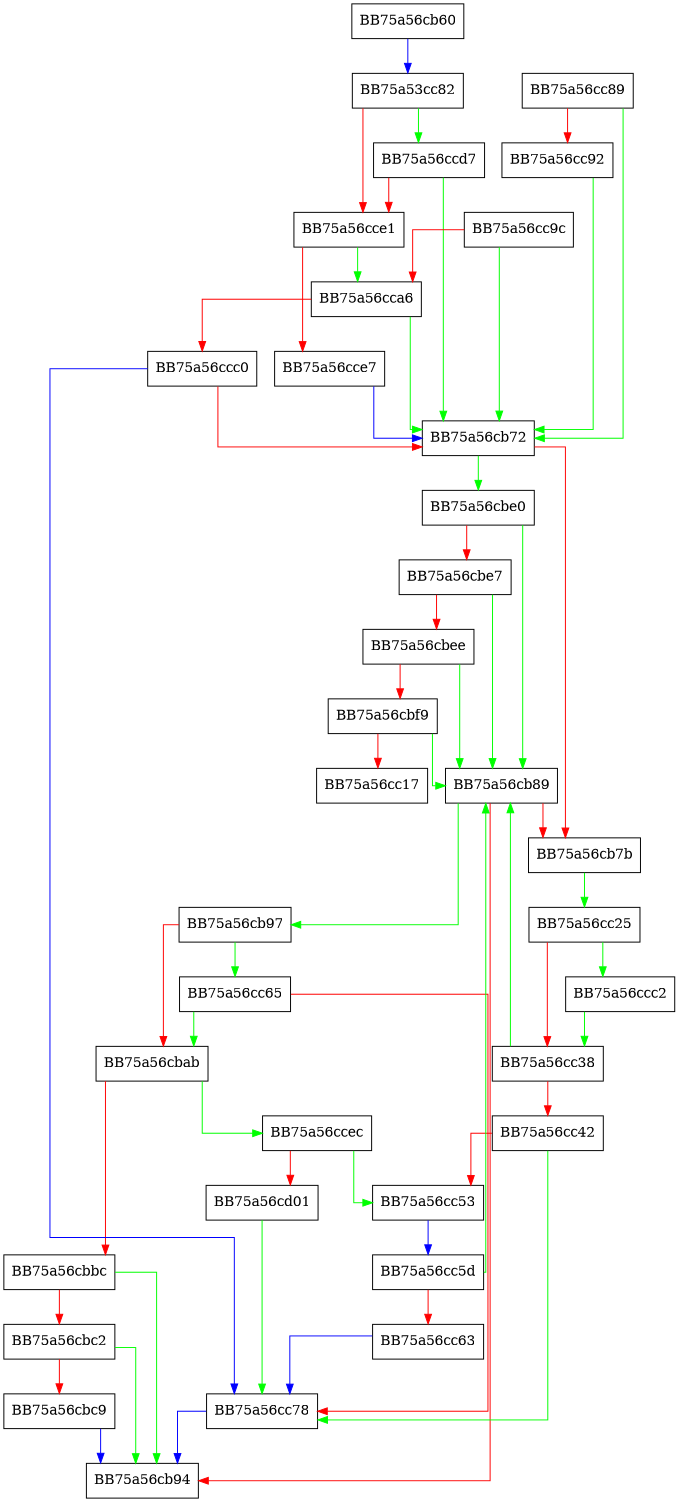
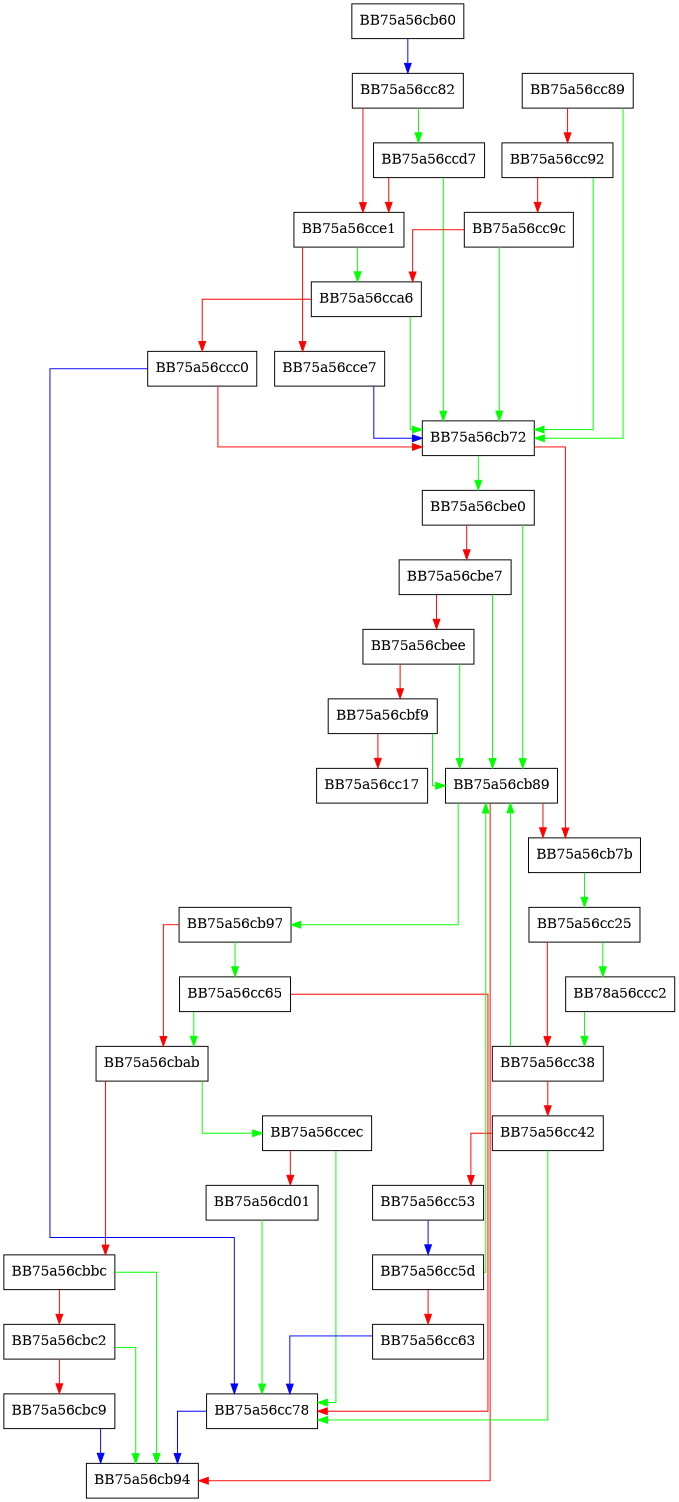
  digraph {
    splines=ortho
    node [shape=box]
    edge [color=green]
    BB75a56cb60
-   BB75a56cc82 [label=BB75a53cc82]
+   BB75a56cc82
    BB75a56ccd7
    BB75a56cce1
    BB75a56cb72
    BB75a56cbe0
    BB75a56cb7b
    BB75a56cc89
    BB75a56cc92
    BB75a56cb89
    BB75a56cbe7
    BB75a56cc25
    BB75a56cb97
    BB75a56cb94
    BB75a56cbee
-   BB75a56ccc2
+   BB75a56ccc2 [label=BB78a56ccc2]
    BB75a56cc38
    BB75a56cc42
    BB75a56cc65
    BB75a56cbab
    BB75a56cc78
    BB75a56ccec
    BB75a56cbbc
    BB75a56cd01
    BB75a56cbc2
    BB75a56cbc9
    BB75a56cbf9
    BB75a56cc17
    BB75a56cc5d
    BB75a56cc63
    BB75a56cc53
    BB75a56cca6
    BB75a56cce7
    BB75a56cc9c
    BB75a56ccc0
    BB75a56cb60 -> BB75a56cc82 [color=blue]
    BB75a56cc82 -> BB75a56ccd7
    BB75a56cc82 -> BB75a56cce1 [color=red]
    BB75a56ccd7 -> BB75a56cce1 [color=red]
    BB75a56ccd7 -> BB75a56cb72
    BB75a56cce1 -> BB75a56cca6
    BB75a56cce1 -> BB75a56cce7 [color=red]
    BB75a56cb72 -> BB75a56cbe0
    BB75a56cb72 -> BB75a56cb7b [color=red]
    BB75a56cbe0 -> BB75a56cb89
    BB75a56cbe0 -> BB75a56cbe7 [color=red]
    BB75a56cb7b -> BB75a56cc25
    BB75a56cc89 -> BB75a56cb72
    BB75a56cc89 -> BB75a56cc92 [color=red]
    BB75a56cc92 -> BB75a56cb72
+   BB75a56cc92 -> BB75a56cc9c [color=red]
    BB75a56cb89 -> BB75a56cb7b [color=red]
    BB75a56cb89 -> BB75a56cb97
    BB75a56cb89 -> BB75a56cb94 [color=red]
    BB75a56cbe7 -> BB75a56cb89
    BB75a56cbe7 -> BB75a56cbee [color=red]
    BB75a56cc25 -> BB75a56ccc2
    BB75a56cc25 -> BB75a56cc38 [color=red]
    BB75a56cb97 -> BB75a56cc65
    BB75a56cb97 -> BB75a56cbab [color=red]
    BB75a56cbee -> BB75a56cb89
    BB75a56cbee -> BB75a56cbf9 [color=red]
    BB75a56ccc2 -> BB75a56cc38
    BB75a56cc38 -> BB75a56cb89
    BB75a56cc38 -> BB75a56cc42 [color=red]
    BB75a56cc42 -> BB75a56cc78
    BB75a56cc42 -> BB75a56cc53 [color=red]
    BB75a56cc65 -> BB75a56cbab
    BB75a56cc65 -> BB75a56cc78 [color=red]
    BB75a56cbab -> BB75a56ccec
    BB75a56cbab -> BB75a56cbbc [color=red]
    BB75a56cc78 -> BB75a56cb94 [color=blue]
-   BB75a56ccec -> BB75a56cc53
+   BB75a56ccec -> BB75a56cc78
    BB75a56ccec -> BB75a56cd01 [color=red]
    BB75a56cbbc -> BB75a56cb94
    BB75a56cbbc -> BB75a56cbc2 [color=red]
    BB75a56cd01 -> BB75a56cc78
    BB75a56cbc2 -> BB75a56cb94
    BB75a56cbc2 -> BB75a56cbc9 [color=red]
    BB75a56cbc9 -> BB75a56cb94 [color=blue]
    BB75a56cbf9 -> BB75a56cb89
    BB75a56cbf9 -> BB75a56cc17 [color=red]
    BB75a56cc5d -> BB75a56cb89
    BB75a56cc5d -> BB75a56cc63 [color=red]
    BB75a56cc63 -> BB75a56cc78 [color=blue]
    BB75a56cc53 -> BB75a56cc5d [color=blue]
    BB75a56cca6 -> BB75a56cb72
    BB75a56cca6 -> BB75a56ccc0 [color=red]
    BB75a56cce7 -> BB75a56cb72 [color=blue]
    BB75a56cc9c -> BB75a56cb72
    BB75a56cc9c -> BB75a56cca6 [color=red]
    BB75a56ccc0 -> BB75a56cb72 [color=red]
    BB75a56ccc0 -> BB75a56cc78 [color=blue]
  }
